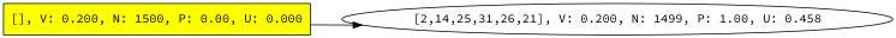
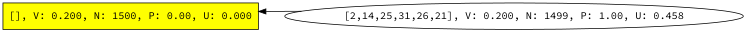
  digraph {
    rankdir=LR
    fontname="Source Code Pro"
    node [fontname="Source Code Pro"]
    n1 [fillcolor=yellow label="[], V: 0.200, N: 1500, P: 0.00, U: 0.000" shape=box style=filled]
    n2 [label="[2,14,25,31,26,21], V: 0.200, N: 1499, P: 1.00, U: 0.458" shape=ellipse]
-   n1 -> n2 [fontname="Source Code Pro"]
+   n2 -> n1 [fontname="Source Code Pro"]
  }
